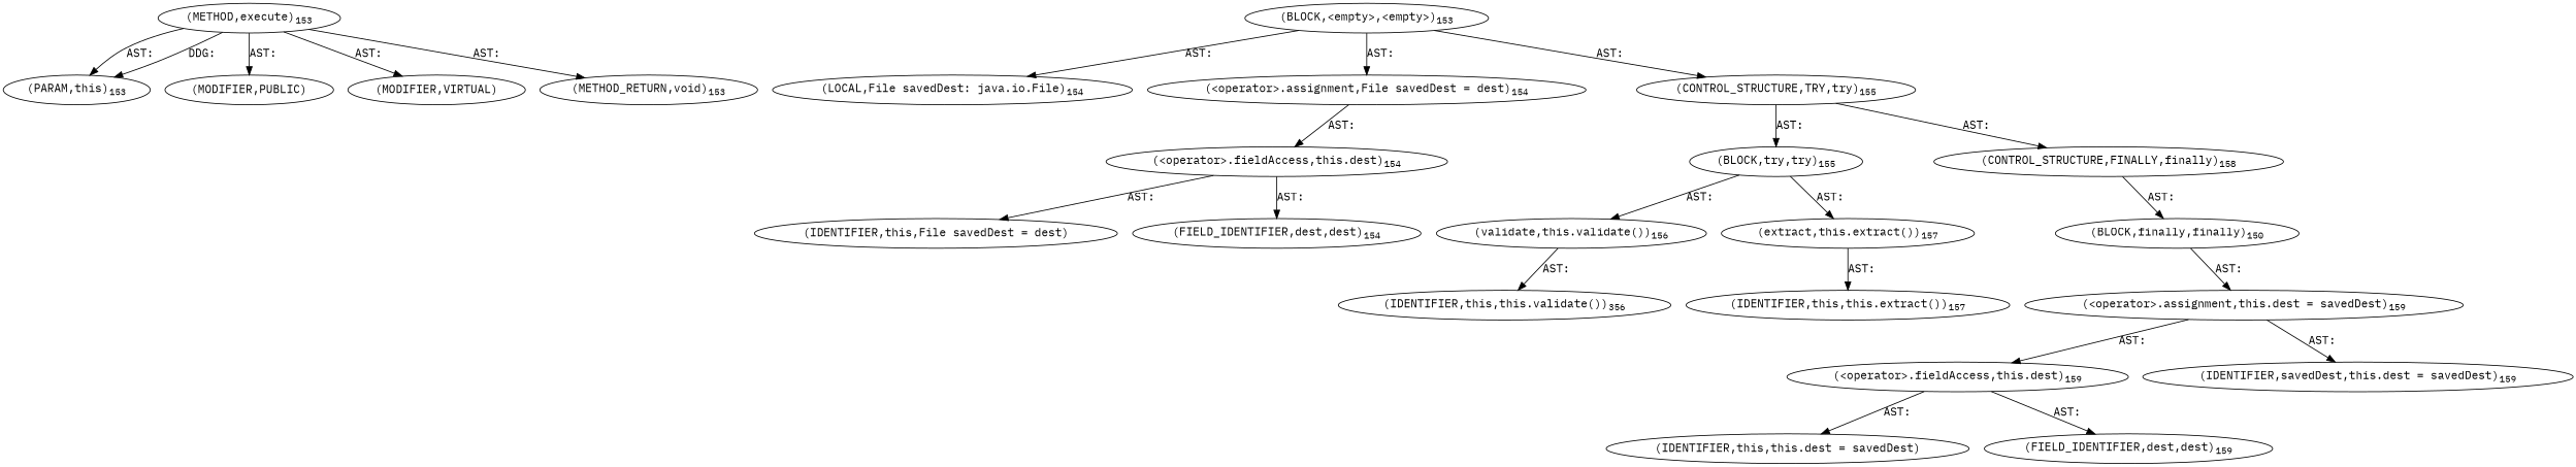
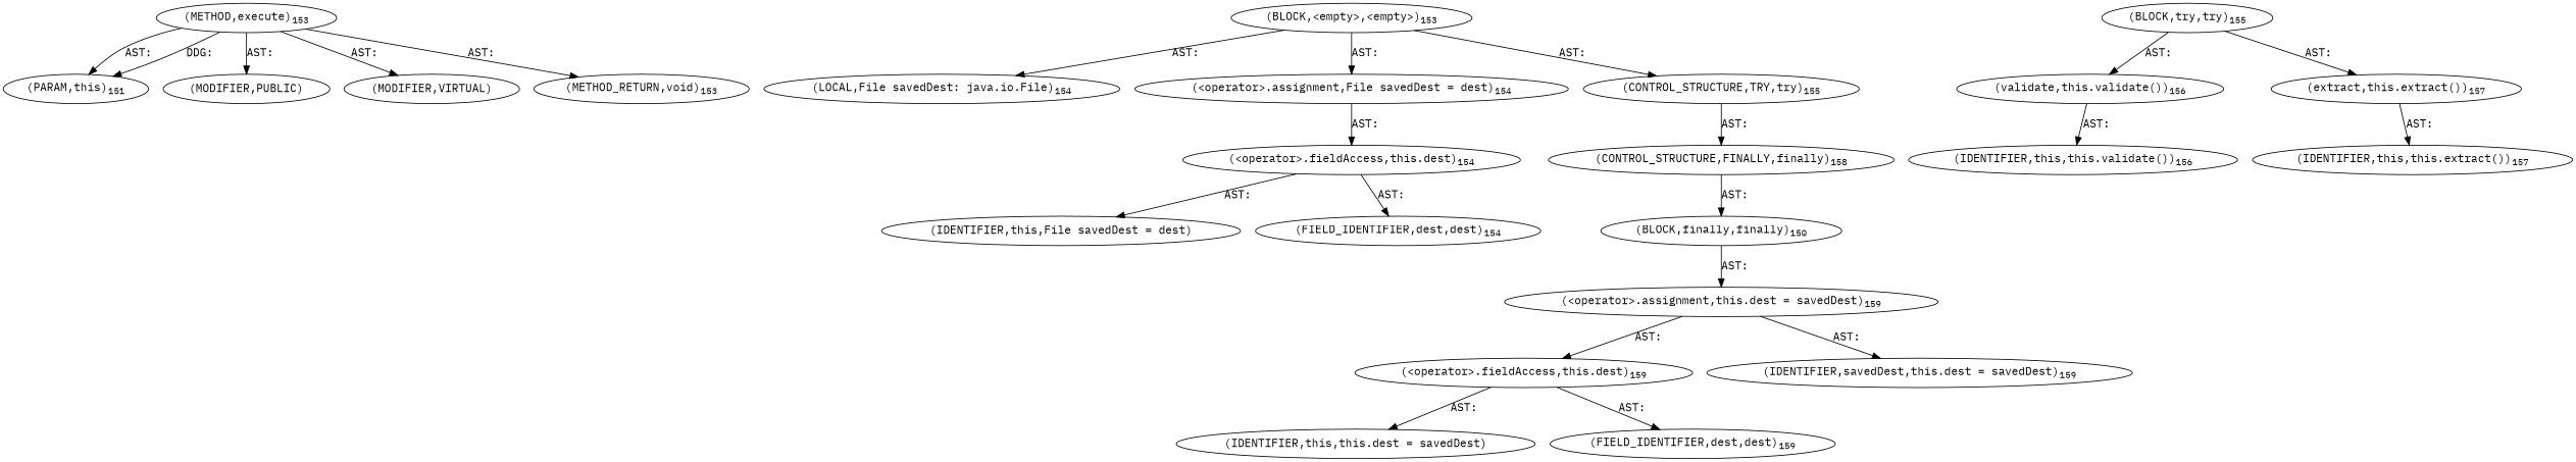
  digraph {
    fontname="IBM Plex Mono"
    node [fontname="IBM Plex Mono"]
    edge [fontname="IBM Plex Mono"]
    n1 [label=<(METHOD,execute)<SUB>153</SUB>>]
-   n2 [label=<(PARAM,this)<SUB>153</SUB>>]
+   n2 [label=<(PARAM,this)<SUB>151</SUB>>]
    n3 [label=<(MODIFIER,PUBLIC)>]
    n4 [label=<(MODIFIER,VIRTUAL)>]
    n5 [label=<(METHOD_RETURN,void)<SUB>153</SUB>>]
    n6 [label=<(BLOCK,&lt;empty&gt;,&lt;empty&gt;)<SUB>153</SUB>>]
    n7 [label=<(LOCAL,File savedDest: java.io.File)<SUB>154</SUB>>]
    n8 [label=<(&lt;operator&gt;.assignment,File savedDest = dest)<SUB>154</SUB>>]
    n9 [label=<(CONTROL_STRUCTURE,TRY,try)<SUB>155</SUB>>]
    n10 [label=<(&lt;operator&gt;.fieldAccess,this.dest)<SUB>154</SUB>>]
    n11 [label=<(BLOCK,try,try)<SUB>155</SUB>>]
    n12 [label=<(CONTROL_STRUCTURE,FINALLY,finally)<SUB>158</SUB>>]
    n13 [label=<(IDENTIFIER,this,File savedDest = dest)>]
    n14 [label=<(FIELD_IDENTIFIER,dest,dest)<SUB>154</SUB>>]
    n15 [label=<(validate,this.validate())<SUB>156</SUB>>]
    n16 [label=<(extract,this.extract())<SUB>157</SUB>>]
    n17 [label=<(BLOCK,finally,finally)<SUB>150</SUB>>]
-   n18 [label=<(IDENTIFIER,this,this.validate())<SUB>356</SUB>>]
+   n18 [label=<(IDENTIFIER,this,this.validate())<SUB>156</SUB>>]
    n19 [label=<(IDENTIFIER,this,this.extract())<SUB>157</SUB>>]
    n20 [label=<(&lt;operator&gt;.assignment,this.dest = savedDest)<SUB>159</SUB>>]
    n21 [label=<(&lt;operator&gt;.fieldAccess,this.dest)<SUB>159</SUB>>]
    n22 [label=<(IDENTIFIER,savedDest,this.dest = savedDest)<SUB>159</SUB>>]
    n23 [label=<(IDENTIFIER,this,this.dest = savedDest)>]
    n24 [label=<(FIELD_IDENTIFIER,dest,dest)<SUB>159</SUB>>]
    n1 -> n2 [label="AST: "]
    n1 -> n2 [label="DDG: "]
    n1 -> n3 [label="AST: "]
    n1 -> n4 [label="AST: "]
    n1 -> n5 [label="AST: "]
    n6 -> n7 [label="AST: "]
    n6 -> n8 [label="AST: "]
    n6 -> n9 [label="AST: "]
    n8 -> n10 [label="AST: "]
-   n9 -> n11 [label="AST: "]
    n9 -> n12 [label="AST: "]
    n10 -> n13 [label="AST: "]
    n10 -> n14 [label="AST: "]
    n11 -> n15 [label="AST: "]
    n11 -> n16 [label="AST: "]
    n12 -> n17 [label="AST: "]
    n15 -> n18 [label="AST: "]
    n16 -> n19 [label="AST: "]
    n17 -> n20 [label="AST: "]
    n20 -> n21 [label="AST: "]
    n20 -> n22 [label="AST: "]
    n21 -> n23 [label="AST: "]
    n21 -> n24 [label="AST: "]
  }
